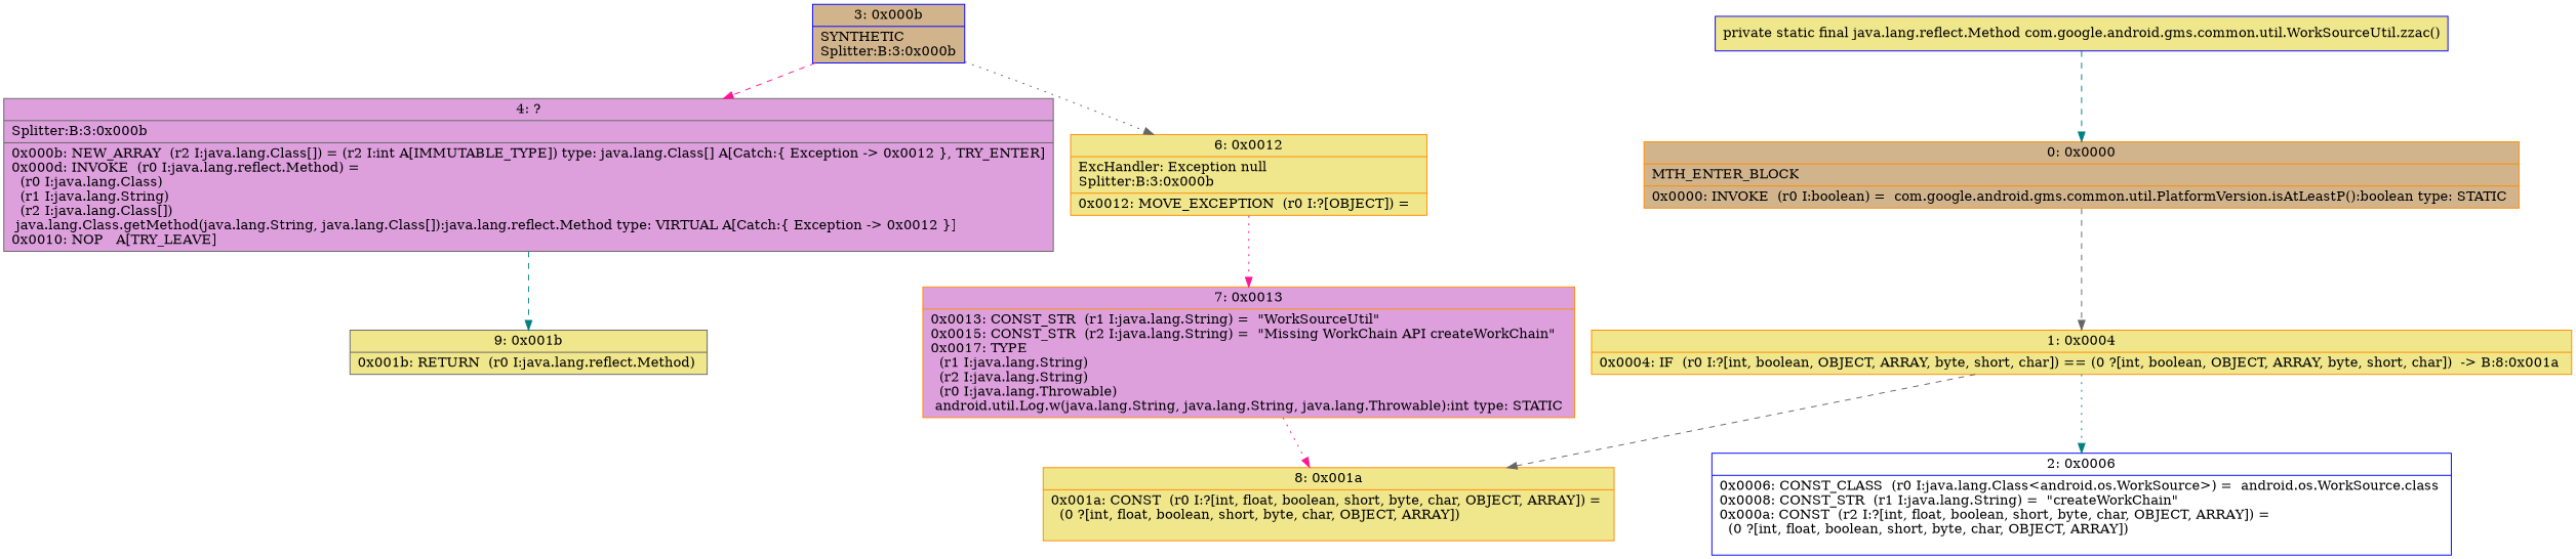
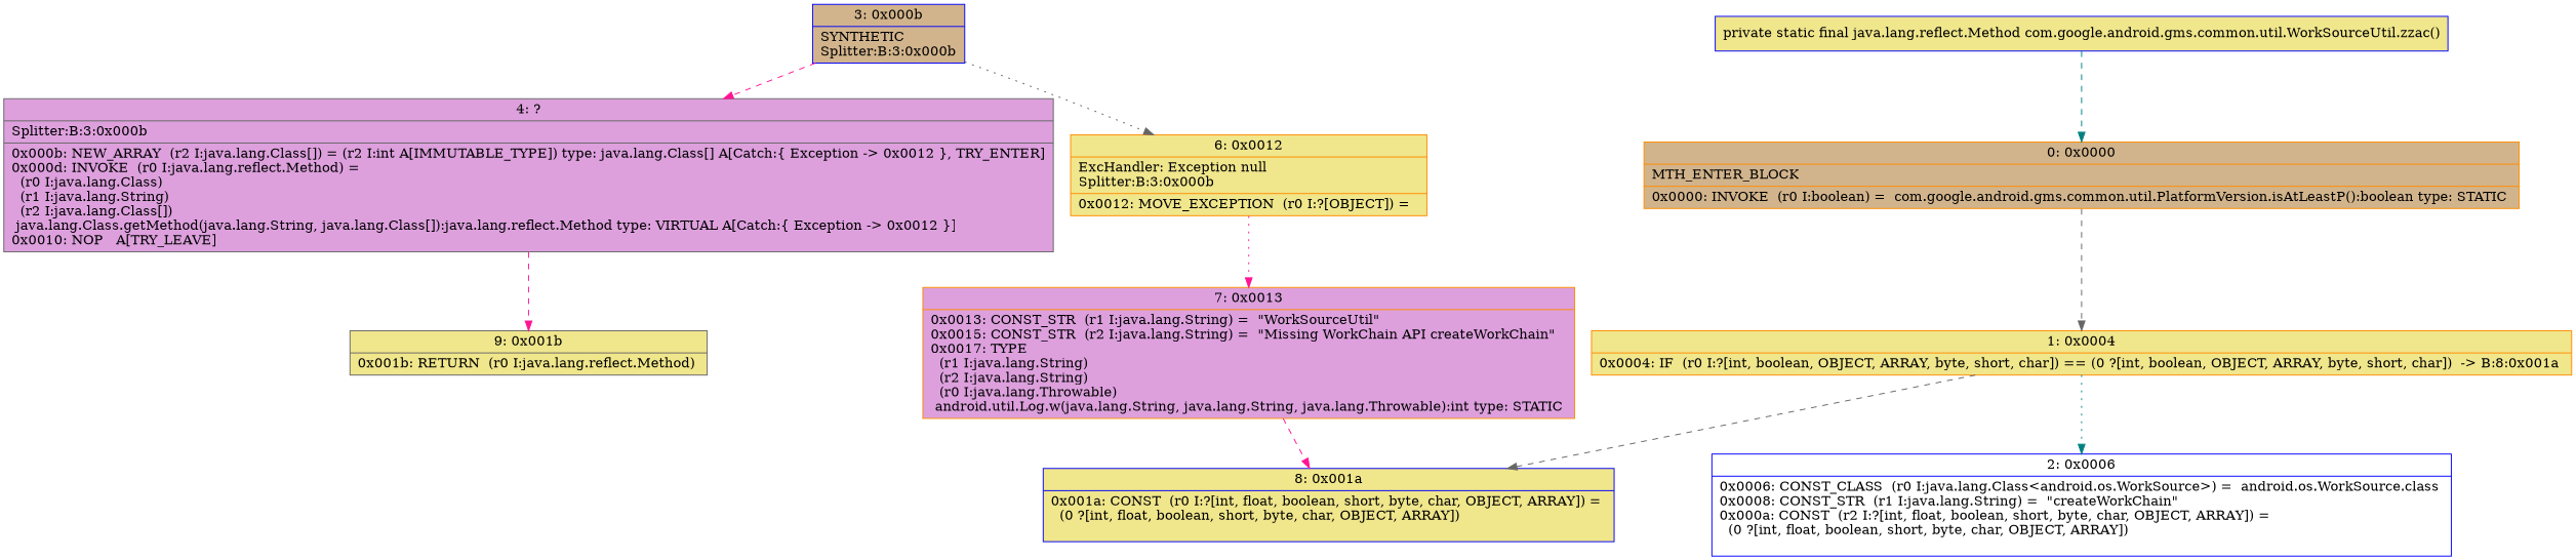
  digraph {
    node [color=darkorange fillcolor=khaki shape=record style=filled]
    edge [color=gray40 style=dashed]
    n1 [fillcolor=tan label="{0\:\ 0x0000|MTH_ENTER_BLOCK\l|0x0000: INVOKE  (r0 I:boolean) =  com.google.android.gms.common.util.PlatformVersion.isAtLeastP():boolean type: STATIC \l}"]
    n2 [label="{1\:\ 0x0004|0x0004: IF  (r0 I:?[int, boolean, OBJECT, ARRAY, byte, short, char]) == (0 ?[int, boolean, OBJECT, ARRAY, byte, short, char])  \-\> B:8:0x001a \l}"]
    n3 [color=blue fillcolor=white label="{2\:\ 0x0006|0x0006: CONST_CLASS  (r0 I:java.lang.Class\<android.os.WorkSource\>) =  android.os.WorkSource.class \l0x0008: CONST_STR  (r1 I:java.lang.String) =  \"createWorkChain\" \l0x000a: CONST  (r2 I:?[int, float, boolean, short, byte, char, OBJECT, ARRAY]) = \l  (0 ?[int, float, boolean, short, byte, char, OBJECT, ARRAY])\l \l}"]
-   n4 [label="{8\:\ 0x001a|0x001a: CONST  (r0 I:?[int, float, boolean, short, byte, char, OBJECT, ARRAY]) = \l  (0 ?[int, float, boolean, short, byte, char, OBJECT, ARRAY])\l \l}"]
+   n4 [color=blue label="{8\:\ 0x001a|0x001a: CONST  (r0 I:?[int, float, boolean, short, byte, char, OBJECT, ARRAY]) = \l  (0 ?[int, float, boolean, short, byte, char, OBJECT, ARRAY])\l \l}"]
    n5 [color=blue fillcolor=tan label="{3\:\ 0x000b|SYNTHETIC\lSplitter:B:3:0x000b\l}"]
    n6 [color=gray40 fillcolor=plum label="{4\:\ ?|Splitter:B:3:0x000b\l|0x000b: NEW_ARRAY  (r2 I:java.lang.Class[]) = (r2 I:int A[IMMUTABLE_TYPE]) type: java.lang.Class[] A[Catch:\{ Exception \-\> 0x0012 \}, TRY_ENTER]\l0x000d: INVOKE  (r0 I:java.lang.reflect.Method) = \l  (r0 I:java.lang.Class)\l  (r1 I:java.lang.String)\l  (r2 I:java.lang.Class[])\l java.lang.Class.getMethod(java.lang.String, java.lang.Class[]):java.lang.reflect.Method type: VIRTUAL A[Catch:\{ Exception \-\> 0x0012 \}]\l0x0010: NOP   A[TRY_LEAVE]\l}"]
    n7 [label="{6\:\ 0x0012|ExcHandler: Exception null\lSplitter:B:3:0x000b\l|0x0012: MOVE_EXCEPTION  (r0 I:?[OBJECT]) =  \l}"]
    n8 [color=gray40 label="{9\:\ 0x001b|0x001b: RETURN  (r0 I:java.lang.reflect.Method) \l}"]
    n9 [fillcolor=plum label="{7\:\ 0x0013|0x0013: CONST_STR  (r1 I:java.lang.String) =  \"WorkSourceUtil\" \l0x0015: CONST_STR  (r2 I:java.lang.String) =  \"Missing WorkChain API createWorkChain\" \l0x0017: TYPE  \l  (r1 I:java.lang.String)\l  (r2 I:java.lang.String)\l  (r0 I:java.lang.Throwable)\l android.util.Log.w(java.lang.String, java.lang.String, java.lang.Throwable):int type: STATIC \l}"]
    n10 [color=blue label="{private static final java.lang.reflect.Method com.google.android.gms.common.util.WorkSourceUtil.zzac() }"]
    n1 -> n2
    n2 -> n3 [color=teal style=dotted]
    n2 -> n4
    n5 -> n6 [color=deeppink]
    n5 -> n7 [style=dotted]
-   n6 -> n8 [color=teal]
+   n6 -> n8 [color=deeppink]
    n7 -> n9 [color=deeppink style=dotted]
-   n9 -> n4 [color=deeppink style=dotted]
+   n9 -> n4 [color=deeppink]
    n10 -> n1 [color=teal]
  }
